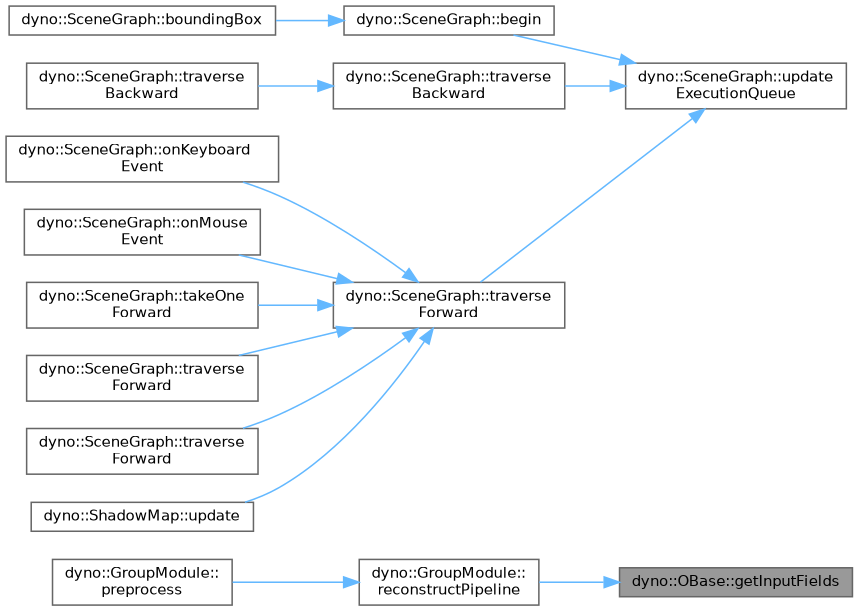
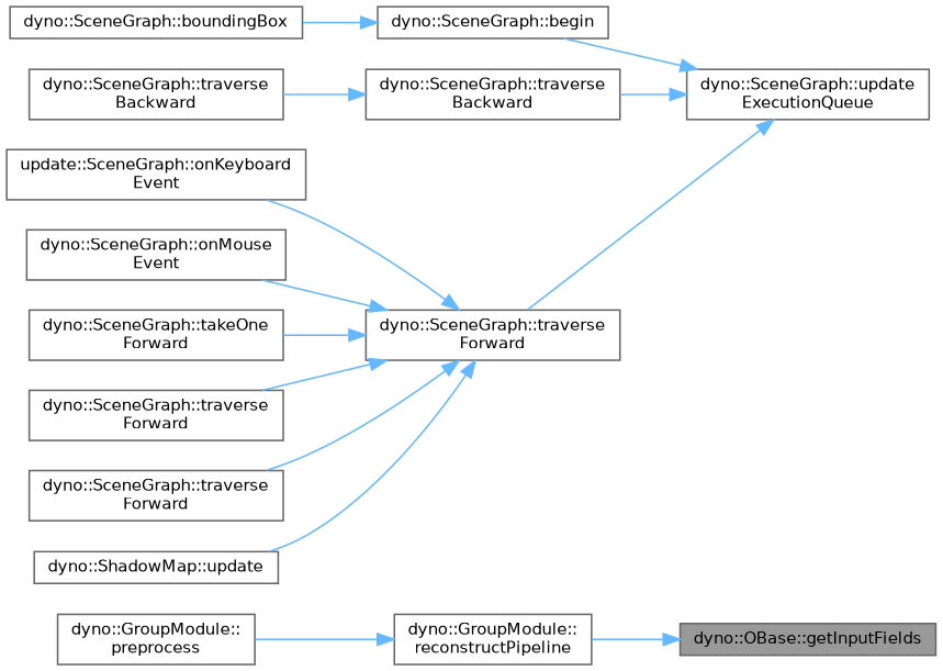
  digraph {
    rankdir=RL
    node [color=grey40 fillcolor=white fontname=Helvetica fontsize=10 shape=box style=filled]
    edge [color=steelblue1 dir=back fontname=Helvetica fontsize=10 labelfontname=Helvetica labelfontsize=10 style=solid]
    n1 [color=gray40 fillcolor=grey60 fontcolor=black height=0.2 label="dyno::OBase::getInputFields" width=0.4]
    n2 [height=0.2 label="dyno::GroupModule::\lreconstructPipeline" width=0.4]
    n3 [height=0.2 label="dyno::GroupModule::\lpreprocess" width=0.4]
    n4 [height=0.2 label="dyno::SceneGraph::update\lExecutionQueue" width=0.4]
    n5 [height=0.2 label="dyno::SceneGraph::begin" width=0.4]
    n6 [height=0.2 label="dyno::SceneGraph::traverse\lBackward" width=0.4]
    n7 [height=0.2 label="dyno::SceneGraph::traverse\lForward" width=0.4]
    n8 [height=0.2 label="dyno::SceneGraph::boundingBox" width=0.4]
    n9 [height=0.2 label="dyno::SceneGraph::traverse\lBackward" width=0.4]
-   n10 [height=0.2 label="dyno::SceneGraph::onKeyboard\lEvent" width=0.4]
+   n10 [height=0.2 label="update::SceneGraph::onKeyboard\lEvent" width=0.4]
    n11 [height=0.2 label="dyno::SceneGraph::onMouse\lEvent" width=0.4]
    n12 [height=0.2 label="dyno::SceneGraph::takeOne\lForward" width=0.4]
    n13 [height=0.2 label="dyno::SceneGraph::traverse\lForward" width=0.4]
    n14 [height=0.2 label="dyno::SceneGraph::traverse\lForward" width=0.4]
    n15 [height=0.2 label="dyno::ShadowMap::update" width=0.4]
    n1 -> n2
    n2 -> n3
    n4 -> n5
    n4 -> n6
    n4 -> n7
    n5 -> n8
    n6 -> n9
    n7 -> n10
    n7 -> n11
    n7 -> n12
    n7 -> n13
    n7 -> n14
    n7 -> n15
  }
